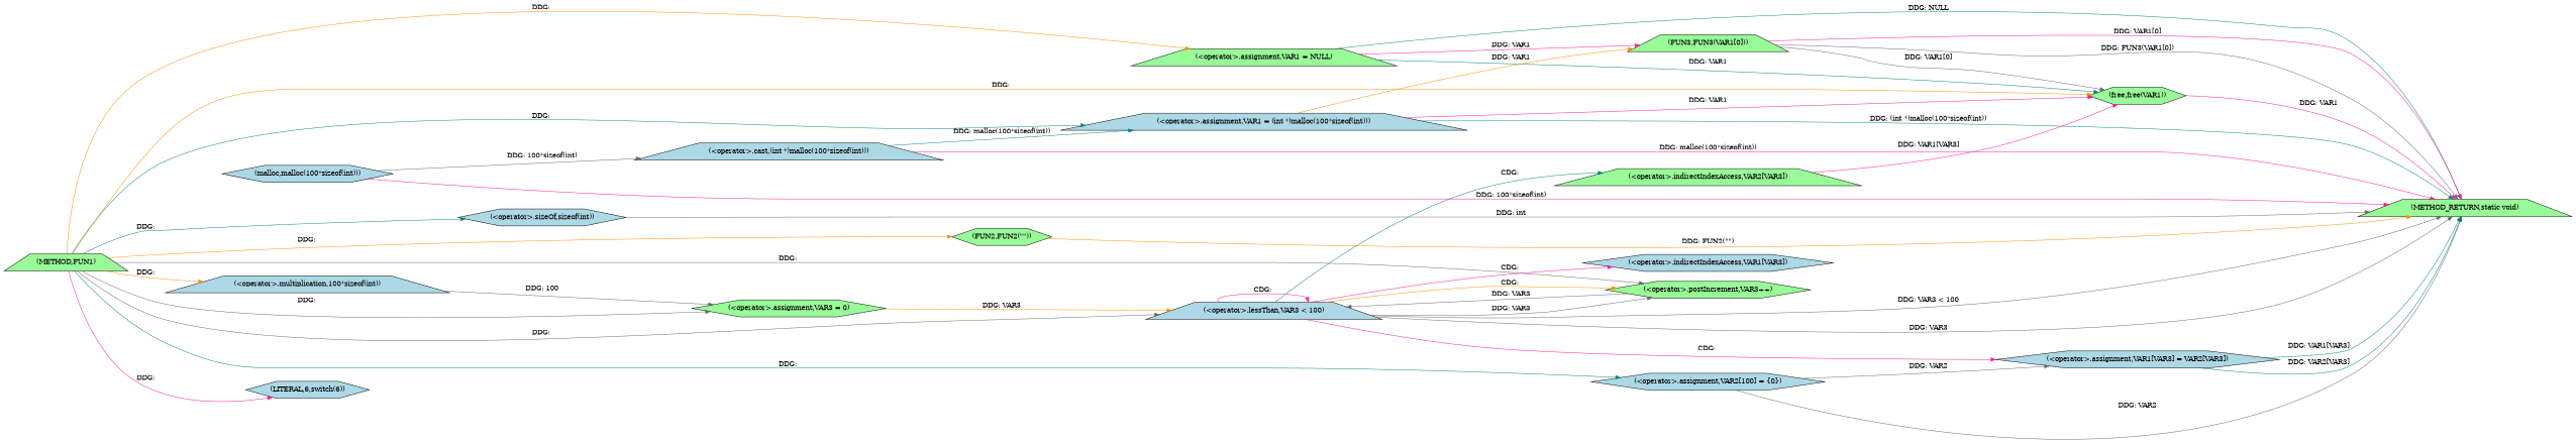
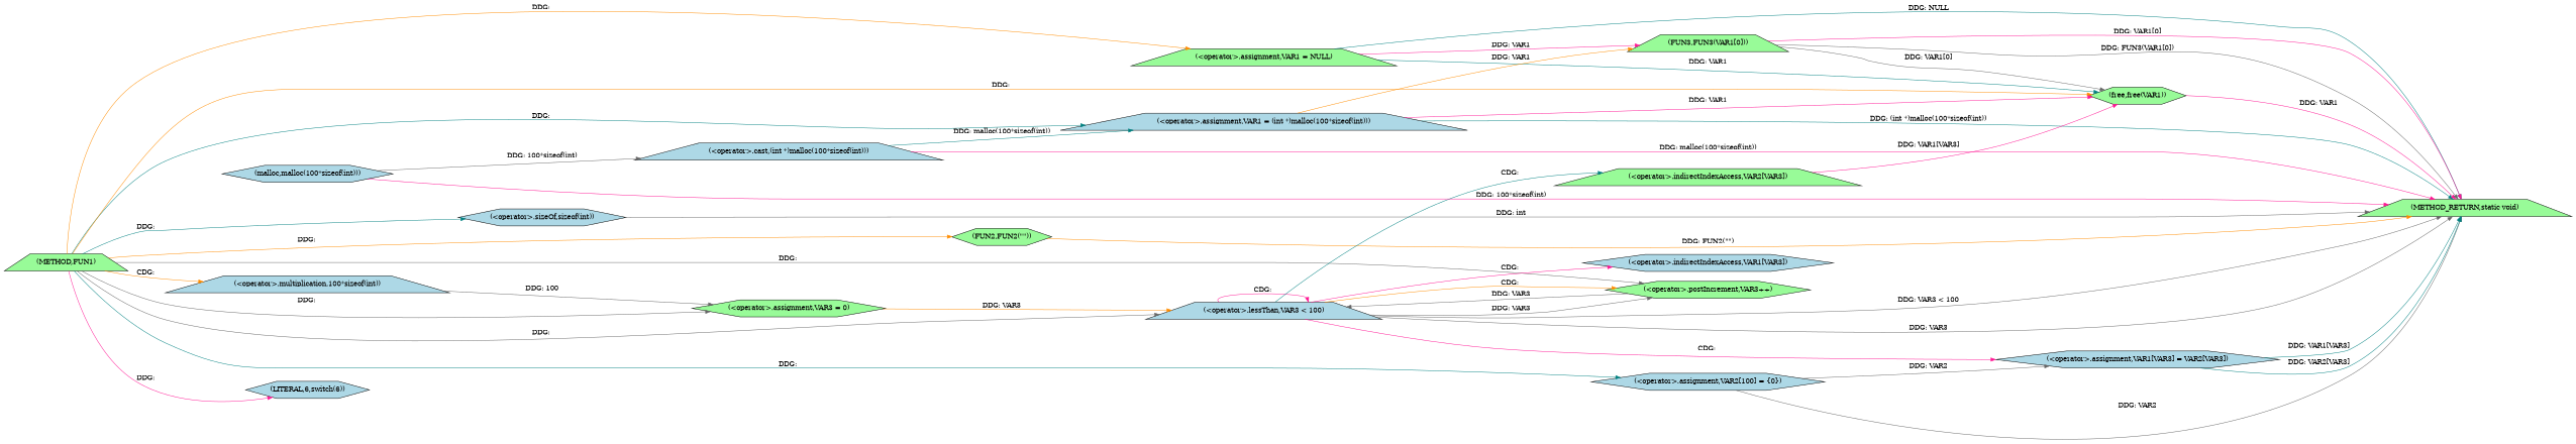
  digraph {
    rankdir=LR
    node [fillcolor=lightblue shape=hexagon style=filled]
    edge [color=gray40]
    n1 [fillcolor=palegreen label="(METHOD,FUN1)" shape=trapezium]
    n2 [fillcolor=palegreen label="(<operator>.assignment,VAR1 = NULL)" shape=trapezium]
    n3 [label="(LITERAL,6,switch(6))"]
    n4 [label="(<operator>.assignment,VAR1 = (int *)malloc(100*sizeof(int)))" shape=trapezium]
    n5 [label="(<operator>.multiplication,100*sizeof(int))" shape=trapezium]
    n6 [label="(<operator>.sizeOf,sizeof(int))"]
    n7 [fillcolor=palegreen label="(FUN2,FUN2(\"\"))"]
    n8 [label="(<operator>.assignment,VAR2[100] = {0})"]
    n9 [fillcolor=palegreen label="(<operator>.assignment,VAR3 = 0)"]
    n10 [label="(<operator>.lessThan,VAR3 < 100)" shape=trapezium]
    n11 [fillcolor=palegreen label="(<operator>.postIncrement,VAR3++)"]
    n12 [fillcolor=palegreen label="(free,free(VAR1))"]
    n13 [fillcolor=palegreen label="(METHOD_RETURN,static void)" shape=trapezium]
    n14 [fillcolor=palegreen label="(FUN3,FUN3(VAR1[0]))" shape=trapezium]
    n15 [label="(<operator>.assignment,VAR1[VAR3] = VAR2[VAR3])"]
    n16 [label="(<operator>.indirectIndexAccess,VAR1[VAR3])"]
    n17 [fillcolor=palegreen label="(<operator>.indirectIndexAccess,VAR2[VAR3])" shape=trapezium]
    n18 [label="(<operator>.cast,(int *)malloc(100*sizeof(int)))" shape=trapezium]
    n19 [label="(malloc,malloc(100*sizeof(int)))"]
    n1 -> n2 [color=darkorange label="DDG: "]
    n1 -> n3 [color=deeppink label="DDG: "]
    n1 -> n4 [color=teal label="DDG: "]
-   n1 -> n5 [color=darkorange label="DDG: "]
+   n1 -> n5 [color=darkorange label="CDG: "]
    n1 -> n6 [color=teal label="DDG: "]
    n1 -> n7 [color=darkorange label="DDG: "]
    n1 -> n8 [color=teal label="DDG: "]
    n1 -> n9 [label="DDG: "]
    n1 -> n10 [label="DDG: "]
    n1 -> n11 [label="DDG: "]
    n1 -> n12 [color=darkorange label="DDG: "]
    n2 -> n12 [color=teal label="DDG: VAR1"]
    n2 -> n13 [color=teal label="DDG: NULL"]
    n2 -> n14 [color=deeppink label="DDG: VAR1"]
    n4 -> n12 [color=deeppink label="DDG: VAR1"]
    n4 -> n13 [color=teal label="DDG: (int *)malloc(100*sizeof(int))"]
    n4 -> n14 [color=darkorange label="DDG: VAR1"]
    n5 -> n9 [label="DDG: 100"]
    n6 -> n13 [label="DDG: int"]
    n7 -> n13 [color=darkorange label="DDG: FUN2(\"\")"]
    n8 -> n13 [label="DDG: VAR2"]
    n8 -> n15 [label="DDG: VAR2"]
    n9 -> n10 [color=darkorange label="DDG: VAR3"]
    n10 -> n10 [color=deeppink label="CDG: "]
    n10 -> n11 [label="DDG: VAR3"]
    n10 -> n11 [color=darkorange label="CDG: "]
    n10 -> n13 [label="DDG: VAR3 < 100"]
    n10 -> n13 [label="DDG: VAR3"]
    n10 -> n15 [color=deeppink label="CDG: "]
    n10 -> n16 [color=deeppink label="CDG: "]
    n10 -> n17 [color=teal label="CDG: "]
    n11 -> n10 [label="DDG: VAR3"]
    n12 -> n13 [color=deeppink label="DDG: VAR1"]
    n14 -> n12 [label="DDG: VAR1[0]"]
    n14 -> n13 [color=deeppink label="DDG: VAR1[0]"]
    n14 -> n13 [label="DDG: FUN3(VAR1[0])"]
    n15 -> n13 [color=teal label="DDG: VAR1[VAR3]"]
    n15 -> n13 [color=teal label="DDG: VAR2[VAR3]"]
    n17 -> n12 [color=deeppink label="DDG: VAR1[VAR3]"]
    n18 -> n4 [color=teal label="DDG: malloc(100*sizeof(int))"]
    n18 -> n13 [color=deeppink label="DDG: malloc(100*sizeof(int))"]
    n19 -> n13 [color=deeppink label="DDG: 100*sizeof(int)"]
    n19 -> n18 [label="DDG: 100*sizeof(int)"]
  }
